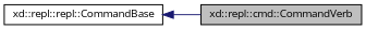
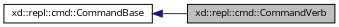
  digraph {
    rankdir=LR
    fontname="Open Sans"
    node [color=black fontname="Open Sans" fontsize=10 shape=record style=filled]
    n1 [fillcolor=grey75 fontcolor=black height=0.2 label="xd::repl::cmd::CommandVerb" width=0.4]
-   n2 [fillcolor=white height=0.2 label="xd::repl::repl::CommandBase" width=0.4]
+   n2 [fillcolor=white height=0.2 label="xd::repl::cmd::CommandBase" width=0.4]
    n2 -> n1 [color=midnightblue dir=back fontname="Open Sans" fontsize=10 labelfontname=Helvetica labelfontsize=10 style=solid]
  }
